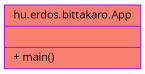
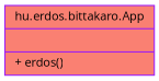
  digraph {
    fontname="Open Sans"
-   n1 [color=purple fillcolor=salmon fontcolor=black fontname="Open Sans" fontsize=10 height=0.2 label="{hu.erdos.bittakaro.App\n||+ main()\l}" shape=record style=filled width=0.4]
+   n1 [color=purple fillcolor=salmon fontcolor=black fontname="Open Sans" fontsize=10 height=0.2 label="{hu.erdos.bittakaro.App\n||+ erdos()\l}" shape=record style=filled width=0.4]
  }
